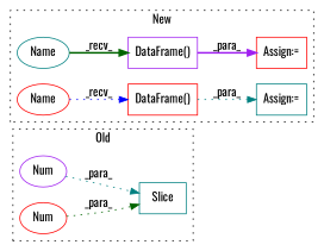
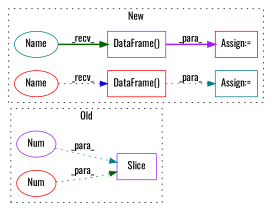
  digraph {
    rankdir=LR
    fontname=Oswald
    node [a=76 l=3 s=1423 shape=box color=red fontname=Oswald]
    edge [color=teal style=dotted fontname=Oswald]
-   n1 [a=80 label=Slice color=teal]
+   n1 [a=80 label=Slice color=purple]
    n2 [l=1 label=Num shape=ellipse color=purple]
    n3 [l=1 label=Num s=1425 shape=ellipse]
    n4 [a=75 l="13,1" label="DataFrame()" s="2311,2334" color=purple]
    n5 [a=68 label="Assign:=" s=2308]
    n6 [a=75 l="13,1" label="DataFrame()" s="3377,3398"]
    n7 [a=68 label="Assign:=" s=3374 color=teal]
    n8 [a=87 l=2 label=Name s=2311 shape=ellipse color=teal]
    n9 [a=87 l=2 label=Name s=3377 shape=ellipse]
    subgraph cluster_1 {
      label=Old
      style=dotted
      n1
      n2
      n3
    }
    subgraph cluster_2 {
      label=New
      style=dotted
      n4
      n5
      n6
      n7
      n8
      n9
    }
    n2 -> n1 [label=_para_]
    n3 -> n1 [label=_para_ color=darkgreen]
    n4 -> n5 [label=_para_ color=purple style=bold]
    n6 -> n7 [label=_para_]
    n8 -> n4 [label=_recv_ color=darkgreen style=bold]
    n9 -> n6 [label=_recv_ color=blue]
  }
